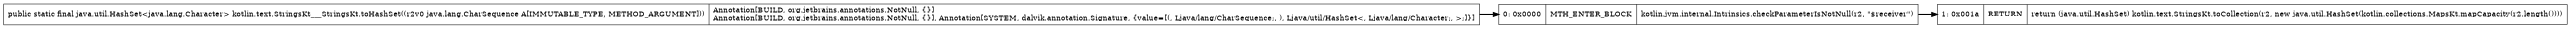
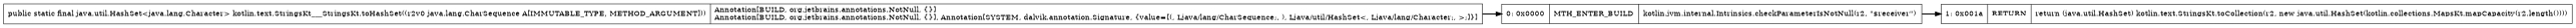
  digraph {
    rankdir=LR
    node [shape=record]
    edge [style=bold]
-   n1 [label="{0\:\ 0x0000|MTH_ENTER_BLOCK\l|kotlin.jvm.internal.Intrinsics.checkParameterIsNotNull(r2, \"$receiver\")\l}"]
+   n1 [label="{0\:\ 0x0000|MTH_ENTER_BUILD\l|kotlin.jvm.internal.Intrinsics.checkParameterIsNotNull(r2, \"$receiver\")\l}"]
    n2 [label="{1\:\ 0x001a|RETURN\l|return (java.util.HashSet) kotlin.text.StringsKt.toCollection(r2, new java.util.HashSet(kotlin.collections.MapsKt.mapCapacity(r2.length())))\l}"]
    n3 [label="{public static final java.util.HashSet\<java.lang.Character\> kotlin.text.StringsKt___StringsKt.toHashSet((r2v0 java.lang.CharSequence A[IMMUTABLE_TYPE, METHOD_ARGUMENT]))  | Annotation[BUILD, org.jetbrains.annotations.NotNull, \{\}]\lAnnotation[BUILD, org.jetbrains.annotations.NotNull, \{\}], Annotation[SYSTEM, dalvik.annotation.Signature, \{value=[(, Ljava\/lang\/CharSequence;, ), Ljava\/util\/HashSet\<, Ljava\/lang\/Character;, \>;]\}]\l}"]
    n1 -> n2
    n3 -> n1
  }
